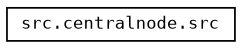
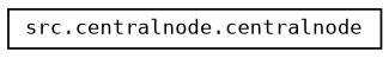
  digraph {
    rankdir=LR
    fontname="DejaVu Sans Mono"
-   n1 [color=black fillcolor=white fontname="DejaVu Sans Mono" fontsize=10 height=0.2 label="src.centralnode.src" shape=record style=filled width=0.4]
+   n1 [color=black fillcolor=white fontname="DejaVu Sans Mono" fontsize=10 height=0.2 label="src.centralnode.centralnode" shape=record style=filled width=0.4]
  }
